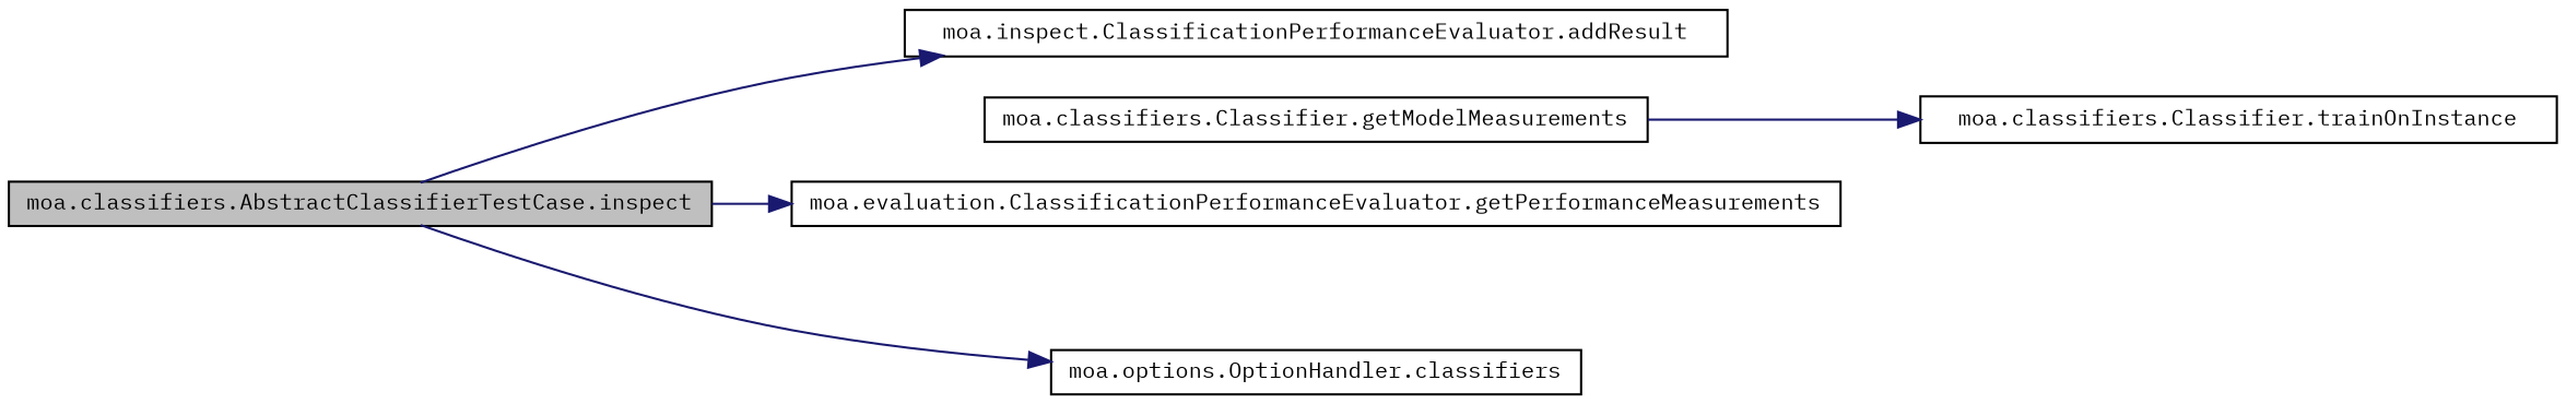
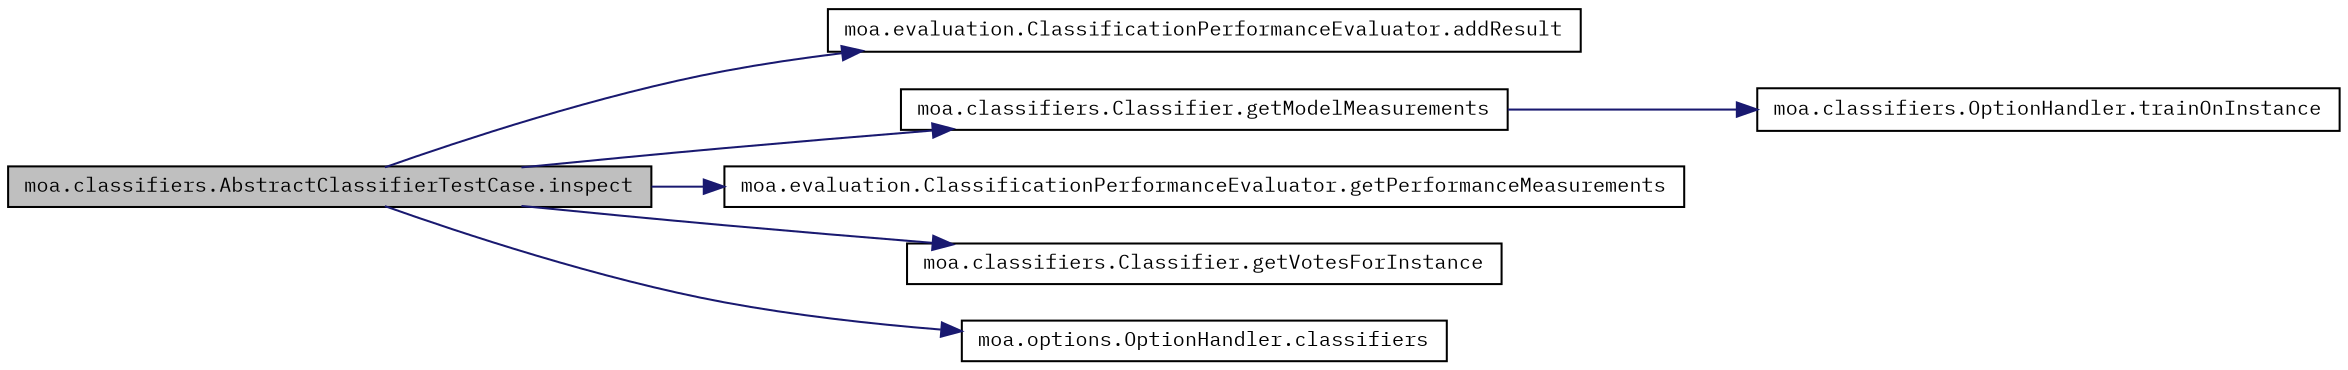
  digraph {
    fontname="IBM Plex Mono"
    rankdir=LR
    node [color=black fillcolor=white fontname="IBM Plex Mono" fontsize=10 shape=record style=filled]
    edge [color=midnightblue fontname="IBM Plex Mono" fontsize=10 labelfontname=Helvetica labelfontsize=10 style=solid]
    n1 [fillcolor=grey75 fontcolor=black height=0.2 label="moa.classifiers.AbstractClassifierTestCase.inspect" width=0.4]
-   n2 [height=0.2 label="moa.inspect.ClassificationPerformanceEvaluator.addResult" width=0.4]
+   n2 [height=0.2 label="moa.evaluation.ClassificationPerformanceEvaluator.addResult" width=0.4]
    n3 [height=0.2 label="moa.classifiers.Classifier.getModelMeasurements" width=0.4]
    n4 [height=0.2 label="moa.evaluation.ClassificationPerformanceEvaluator.getPerformanceMeasurements" width=0.4]
+   n5 [height=0.2 label="moa.classifiers.Classifier.getVotesForInstance" width=0.4]
    n6 [height=0.2 label="moa.options.OptionHandler.classifiers" width=0.4]
-   n7 [height=0.2 label="moa.classifiers.Classifier.trainOnInstance" width=0.4]
+   n7 [height=0.2 label="moa.classifiers.OptionHandler.trainOnInstance" width=0.4]
    n1 -> n2
+   n1 -> n3
    n1 -> n4
+   n1 -> n5
    n1 -> n6
    n3 -> n7
  }
